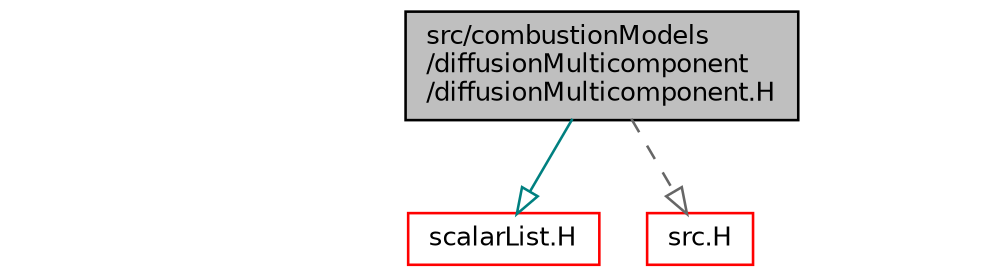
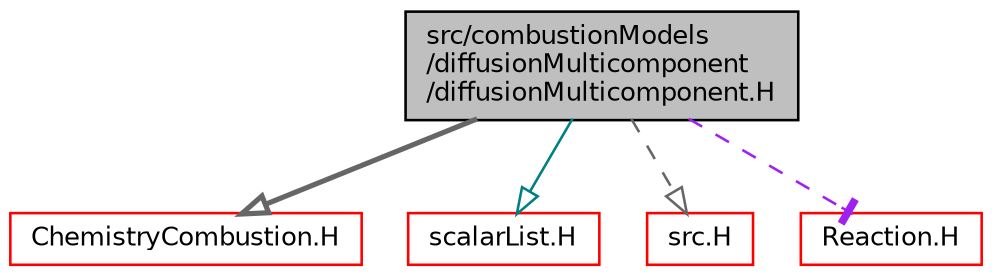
  digraph {
    node [color=red fontname=Helvetica fontsize=10 shape=record]
    edge [arrowhead=onormal color=gray40 fontname=Helvetica fontsize=10 labelfontname=Helvetica labelfontsize=10 style=dashed]
    n1 [color=black fillcolor=grey75 fontcolor=black height=0.2 label="src/combustionModels\l/diffusionMulticomponent\l/diffusionMulticomponent.H" style=filled width=0.4]
+   n2 [height=0.2 label="ChemistryCombustion.H" width=0.4]
    n3 [height=0.2 label="scalarList.H" width=0.4]
    n4 [height=0.2 label="src.H" width=0.4]
+   n5 [height=0.2 label="Reaction.H" width=0.4]
+   n1 -> n2 [style=bold]
    n1 -> n3 [color=teal style=solid]
    n1 -> n4
+   n1 -> n5 [arrowhead=tee color=purple]
  }
